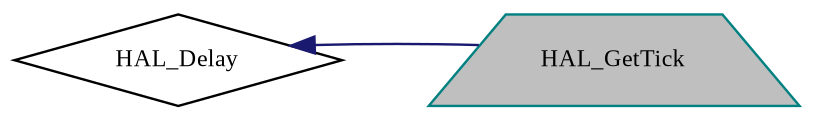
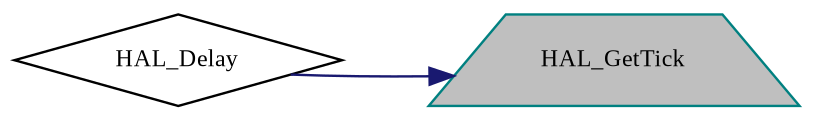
  digraph {
    rankdir=RL
    fontname="Liberation Serif"
    node [fontname="Liberation Serif" fontsize=10 style=filled]
    n1 [color=teal fillcolor=grey75 fontcolor=black height=0.2 label=HAL_GetTick shape=trapezium width=0.4]
    n2 [color=black fillcolor=white height=0.2 label=HAL_Delay shape=diamond width=0.4]
-   n2 -> n1 [color=midnightblue dir=back fontname="Liberation Serif" fontsize=10 labelfontname=Helvetica labelfontsize=10 style=solid]
+   n1 -> n2 [color=midnightblue dir=back fontname="Liberation Serif" fontsize=10 labelfontname=Helvetica labelfontsize=10 style=solid]
  }
